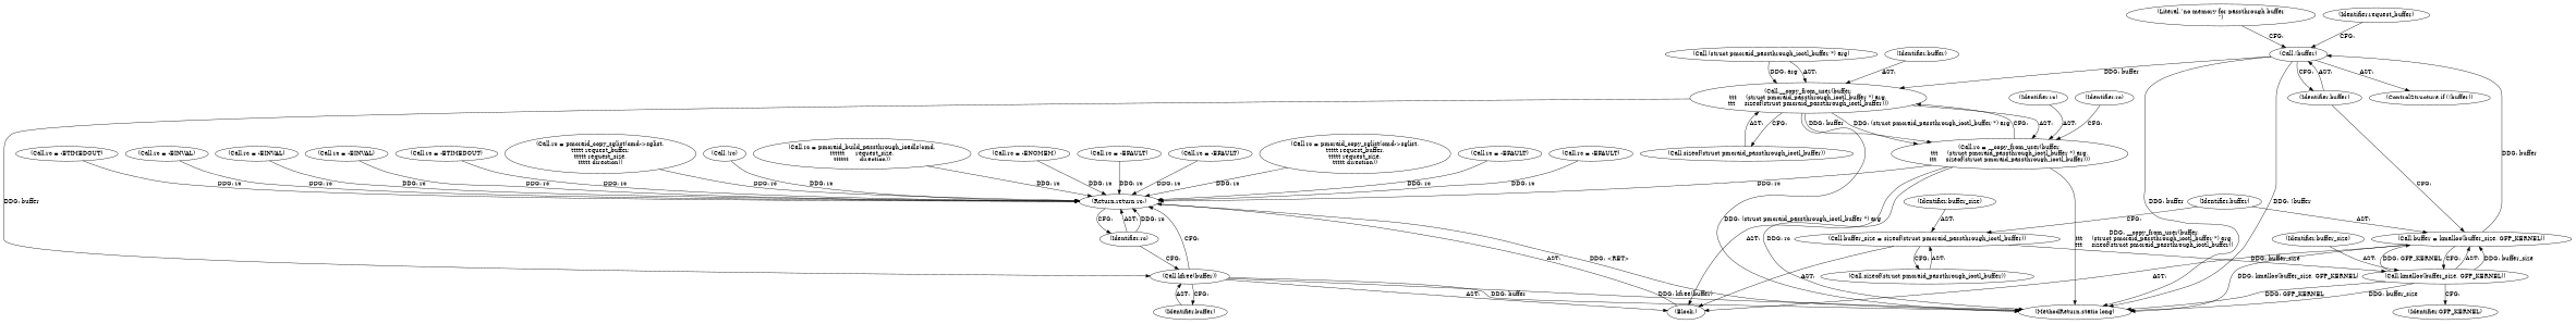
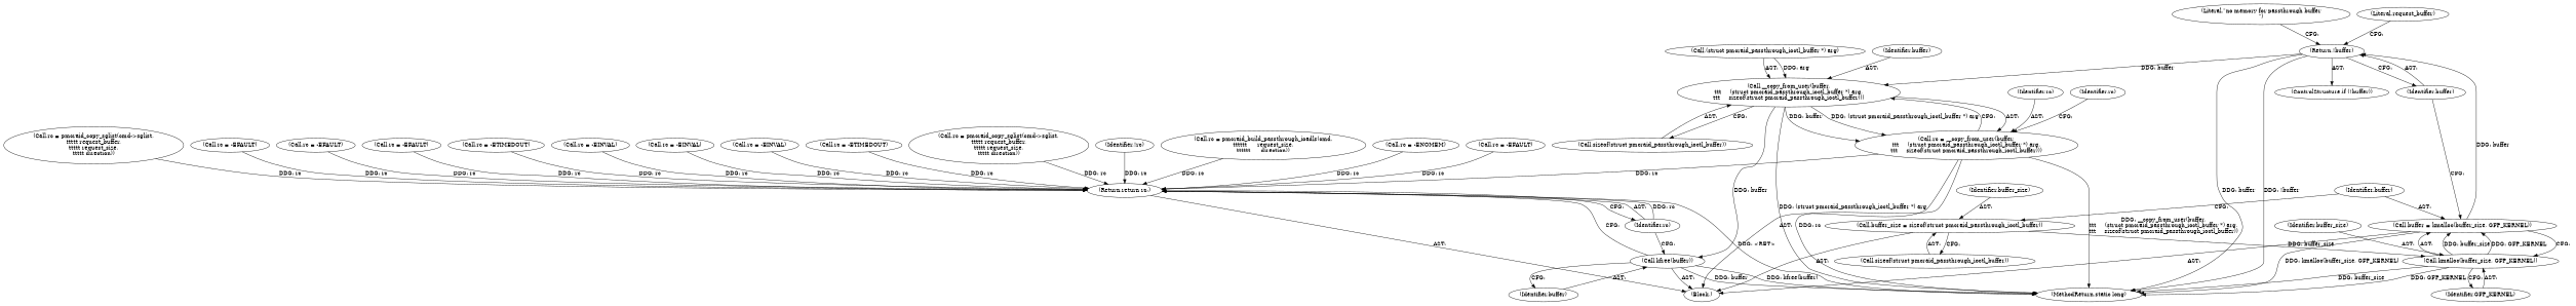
  digraph {
-   n1 [label="(Call,!buffer)"]
+   n1 [label="(Return,!buffer)"]
    n2 [label="(Call,__copy_from_user(buffer,\n\t\t\t     (struct pmcraid_passthrough_ioctl_buffer *) arg,\n\t\t\t     sizeof(struct pmcraid_passthrough_ioctl_buffer)))"]
    n3 [label="(MethodReturn,static long)"]
    n4 [label="(Identifier,buffer)"]
    n5 [label="(ControlStructure,if (!buffer))"]
    n6 [label="(Call,rc = __copy_from_user(buffer,\n\t\t\t     (struct pmcraid_passthrough_ioctl_buffer *) arg,\n\t\t\t     sizeof(struct pmcraid_passthrough_ioctl_buffer)))"]
    n7 [label="(Call,kfree(buffer))"]
    n8 [label="(Call,sizeof(struct pmcraid_passthrough_ioctl_buffer))"]
    n9 [label="(Call,buffer = kmalloc(buffer_size, GFP_KERNEL))"]
    n10 [label="(Call,kmalloc(buffer_size, GFP_KERNEL))"]
    n11 [label="(Block,)"]
    n12 [label="(Identifier,GFP_KERNEL)"]
    n13 [label="(Call,buffer_size = sizeof(struct pmcraid_passthrough_ioctl_buffer))"]
    n14 [label="(Call,sizeof(struct pmcraid_passthrough_ioctl_buffer))"]
    n15 [label="(Return,return rc;)"]
    n16 [label="(Identifier,buffer)"]
    n17 [label="(Identifier,rc)"]
    n18 [label="(Call,rc = -EFAULT)"]
    n19 [label="(Identifier,rc)"]
    n20 [label="(Identifier,buffer_size)"]
    n21 [label="(Literal,\"no memory for passthrough buffer\n\")"]
    n22 [label="(Call,rc = -EFAULT)"]
-   n23 [label="(Identifier,request_buffer)"]
+   n23 [label="(Literal,request_buffer)"]
    n24 [label="(Call,rc = -ETIMEDOUT)"]
    n25 [label="(Call,rc = -EINVAL)"]
    n26 [label="(Call,rc = -EINVAL)"]
    n27 [label="(Call,rc = -EINVAL)"]
    n28 [label="(Call,rc = -ETIMEDOUT)"]
    n29 [label="(Call,rc = pmcraid_copy_sglist(cmd->sglist,\n\t\t\t\t\t request_buffer,\n\t\t\t\t\t request_size,\n\t\t\t\t\t direction))"]
-   n30 [label="(Call,!rc)"]
+   n30 [label="(Identifier,!rc)"]
    n31 [label="(Identifier,buffer)"]
    n32 [label="(Call,rc = pmcraid_build_passthrough_ioadls(cmd,\n\t\t\t\t\t\t      request_size,\n\t\t\t\t\t\t      direction))"]
    n33 [label="(Call,rc = -ENOMEM)"]
    n34 [label="(Identifier,buffer)"]
    n35 [label="(Call,rc = -EFAULT)"]
    n36 [label="(Call,(struct pmcraid_passthrough_ioctl_buffer *) arg)"]
    n37 [label="(Call,rc = pmcraid_copy_sglist(cmd->sglist,\n\t\t\t\t\t request_buffer,\n\t\t\t\t\t request_size,\n\t\t\t\t\t direction))"]
    n38 [label="(Call,rc = -EFAULT)"]
    n39 [label="(Identifier,buffer_size)"]
    n40 [label="(Identifier,rc)"]
    n1 -> n2 [label="DDG: buffer"]
    n1 -> n3 [label="DDG: buffer"]
    n1 -> n3 [label="DDG: !buffer"]
    n1 -> n4 [label="CFG: "]
    n1 -> n5 [label="AST: "]
    n2 -> n3 [label="DDG: (struct pmcraid_passthrough_ioctl_buffer *) arg"]
    n2 -> n6 [label="AST: "]
    n2 -> n6 [label="DDG: buffer"]
    n2 -> n6 [label="DDG: (struct pmcraid_passthrough_ioctl_buffer *) arg"]
    n2 -> n7 [label="DDG: buffer"]
    n2 -> n8 [label="CFG: "]
    n4 -> n1 [label="AST: "]
    n4 -> n9 [label="CFG: "]
    n6 -> n2 [label="CFG: "]
    n6 -> n3 [label="DDG: rc"]
    n6 -> n3 [label="DDG: __copy_from_user(buffer,\n\t\t\t     (struct pmcraid_passthrough_ioctl_buffer *) arg,\n\t\t\t     sizeof(struct pmcraid_passthrough_ioctl_buffer))"]
    n6 -> n11 [label="AST: "]
    n6 -> n15 [label="DDG: rc"]
    n7 -> n3 [label="DDG: kfree(buffer)"]
    n7 -> n3 [label="DDG: buffer"]
    n7 -> n11 [label="AST: "]
    n7 -> n15 [label="CFG: "]
    n7 -> n16 [label="CFG: "]
    n8 -> n2 [label="AST: "]
    n9 -> n1 [label="DDG: buffer"]
    n9 -> n3 [label="DDG: kmalloc(buffer_size, GFP_KERNEL)"]
    n9 -> n10 [label="CFG: "]
    n9 -> n11 [label="AST: "]
    n10 -> n3 [label="DDG: buffer_size"]
    n10 -> n3 [label="DDG: GFP_KERNEL"]
    n10 -> n9 [label="AST: "]
    n10 -> n9 [label="DDG: buffer_size"]
    n10 -> n9 [label="DDG: GFP_KERNEL"]
    n10 -> n12 [label="CFG: "]
+   n12 -> n10 [label="AST: "]
    n13 -> n10 [label="DDG: buffer_size"]
    n13 -> n11 [label="AST: "]
    n13 -> n14 [label="CFG: "]
    n14 -> n13 [label="AST: "]
    n15 -> n3 [label="DDG: <RET>"]
-   n11 -> n15 [label="AST: "]
+   n15 -> n11 [label="AST: "]
    n15 -> n17 [label="CFG: "]
    n16 -> n7 [label="AST: "]
    n17 -> n7 [label="CFG: "]
    n17 -> n15 [label="AST: "]
    n17 -> n15 [label="DDG: rc"]
    n18 -> n15 [label="DDG: rc"]
    n19 -> n6 [label="AST: "]
    n20 -> n13 [label="AST: "]
    n21 -> n1 [label="CFG: "]
    n22 -> n15 [label="DDG: rc"]
    n23 -> n1 [label="CFG: "]
    n24 -> n15 [label="DDG: rc"]
    n25 -> n15 [label="DDG: rc"]
    n26 -> n15 [label="DDG: rc"]
    n27 -> n15 [label="DDG: rc"]
    n28 -> n15 [label="DDG: rc"]
    n29 -> n15 [label="DDG: rc"]
    n30 -> n15 [label="DDG: rc"]
    n31 -> n2 [label="AST: "]
    n32 -> n15 [label="DDG: rc"]
    n33 -> n15 [label="DDG: rc"]
    n34 -> n9 [label="AST: "]
    n34 -> n13 [label="CFG: "]
    n35 -> n15 [label="DDG: rc"]
    n36 -> n2 [label="AST: "]
    n36 -> n2 [label="DDG: arg"]
    n37 -> n15 [label="DDG: rc"]
    n38 -> n15 [label="DDG: rc"]
    n39 -> n10 [label="AST: "]
    n40 -> n6 [label="CFG: "]
  }
